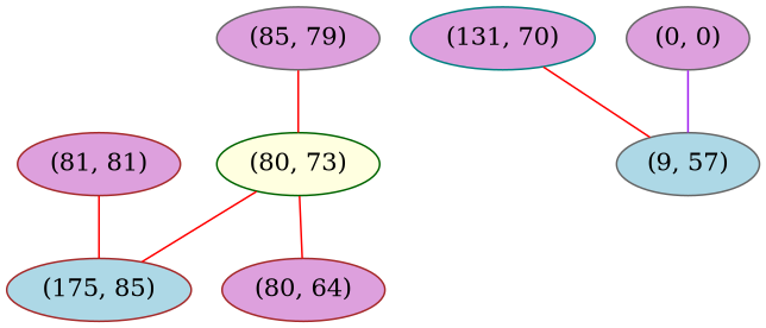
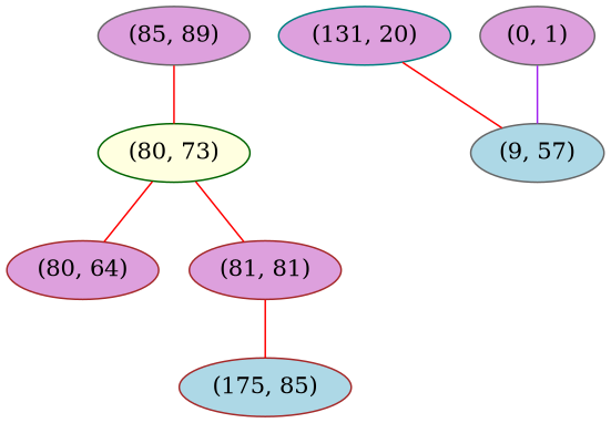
  graph {
    node [color=gray40 fillcolor=plum style=filled]
    edge [color=red weight=1]
    "(80, 73)" [color=darkgreen fillcolor=lightyellow]
-   "(85, 79)"
+   "(85, 79)" [label="(85, 89)"]
    "(80, 64)" [color=brown]
    "(81, 81)" [color=brown]
-   "(131, 20)" [color=teal label="(131, 70)"]
+   "(131, 20)" [color=teal]
    n6 [fillcolor=lightblue label="(9, 57)"]
    n7 [color=brown fillcolor=lightblue label="(175, 85)"]
-   "(0, 0)"
+   "(0, 0)" [label="(0, 1)"]
    "(80, 73)" -- "(80, 64)"
-   "(80, 73)" -- n7
+   "(80, 73)" -- "(81, 81)"
    "(85, 79)" -- "(80, 73)"
    "(81, 81)" -- n7
    "(131, 20)" -- n6
    "(0, 0)" -- n6 [color=purple weight=4]
  }
